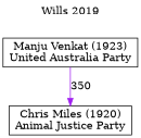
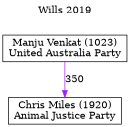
  digraph {
    label="Wills 2019"
    labelloc=t
    mclimit=10
    node [shape=box]
    n1 [label="Chris Miles (1920)\nAnimal Justice Party"]
-   n2 [label="Manju Venkat (1923)\nUnited Australia Party"]
+   n2 [label="Manju Venkat (1023)\nUnited Australia Party"]
    n2 -> n1 [label=350 color=purple arrowhead=normal]
  }
